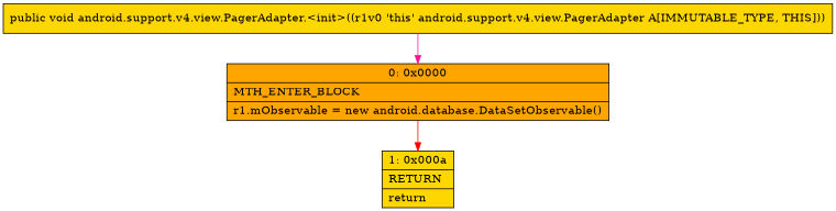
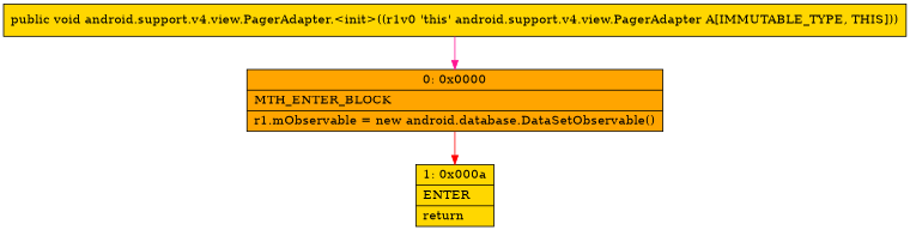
  digraph {
    node [shape=record style=filled fillcolor=gold]
    n1 [label="{0\:\ 0x0000|MTH_ENTER_BLOCK\l|r1.mObservable = new android.database.DataSetObservable()\l}" fillcolor=orange]
-   n2 [label="{1\:\ 0x000a|RETURN\l|return\l}"]
+   n2 [label="{1\:\ 0x000a|ENTER\l|return\l}"]
    n3 [label="{public void android.support.v4.view.PagerAdapter.\<init\>((r1v0 'this' android.support.v4.view.PagerAdapter A[IMMUTABLE_TYPE, THIS])) }"]
    n1 -> n2 [color=red]
    n3 -> n1 [color=deeppink]
  }
